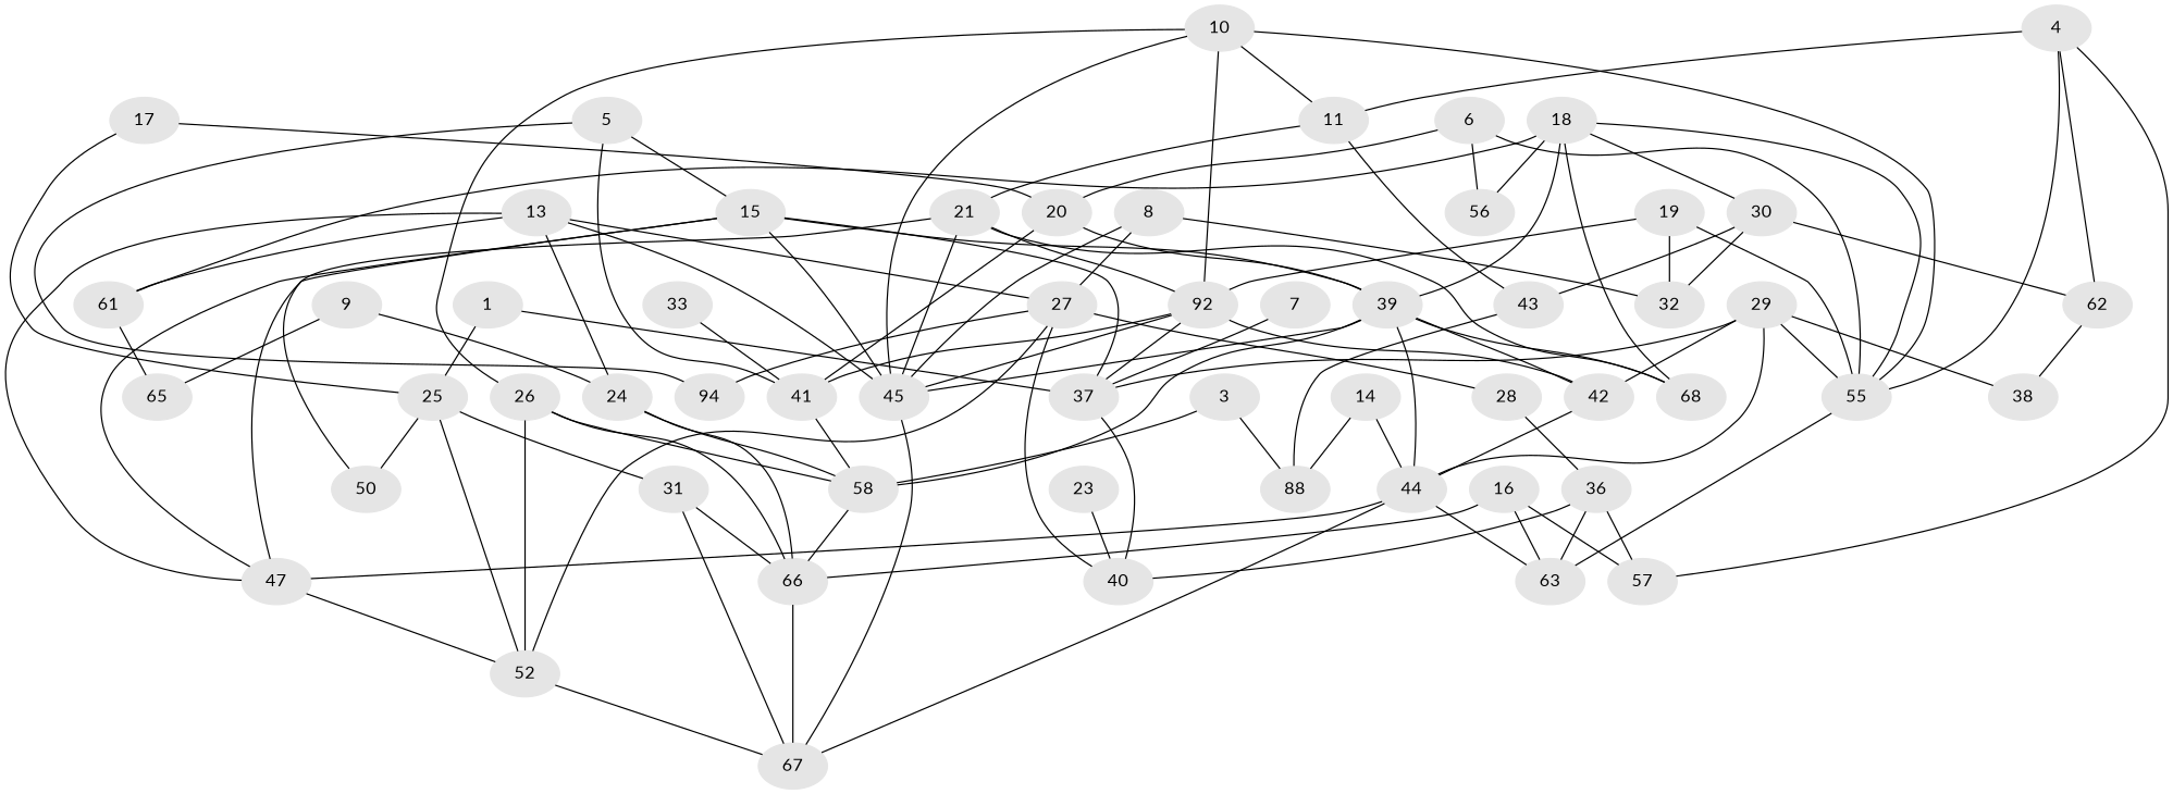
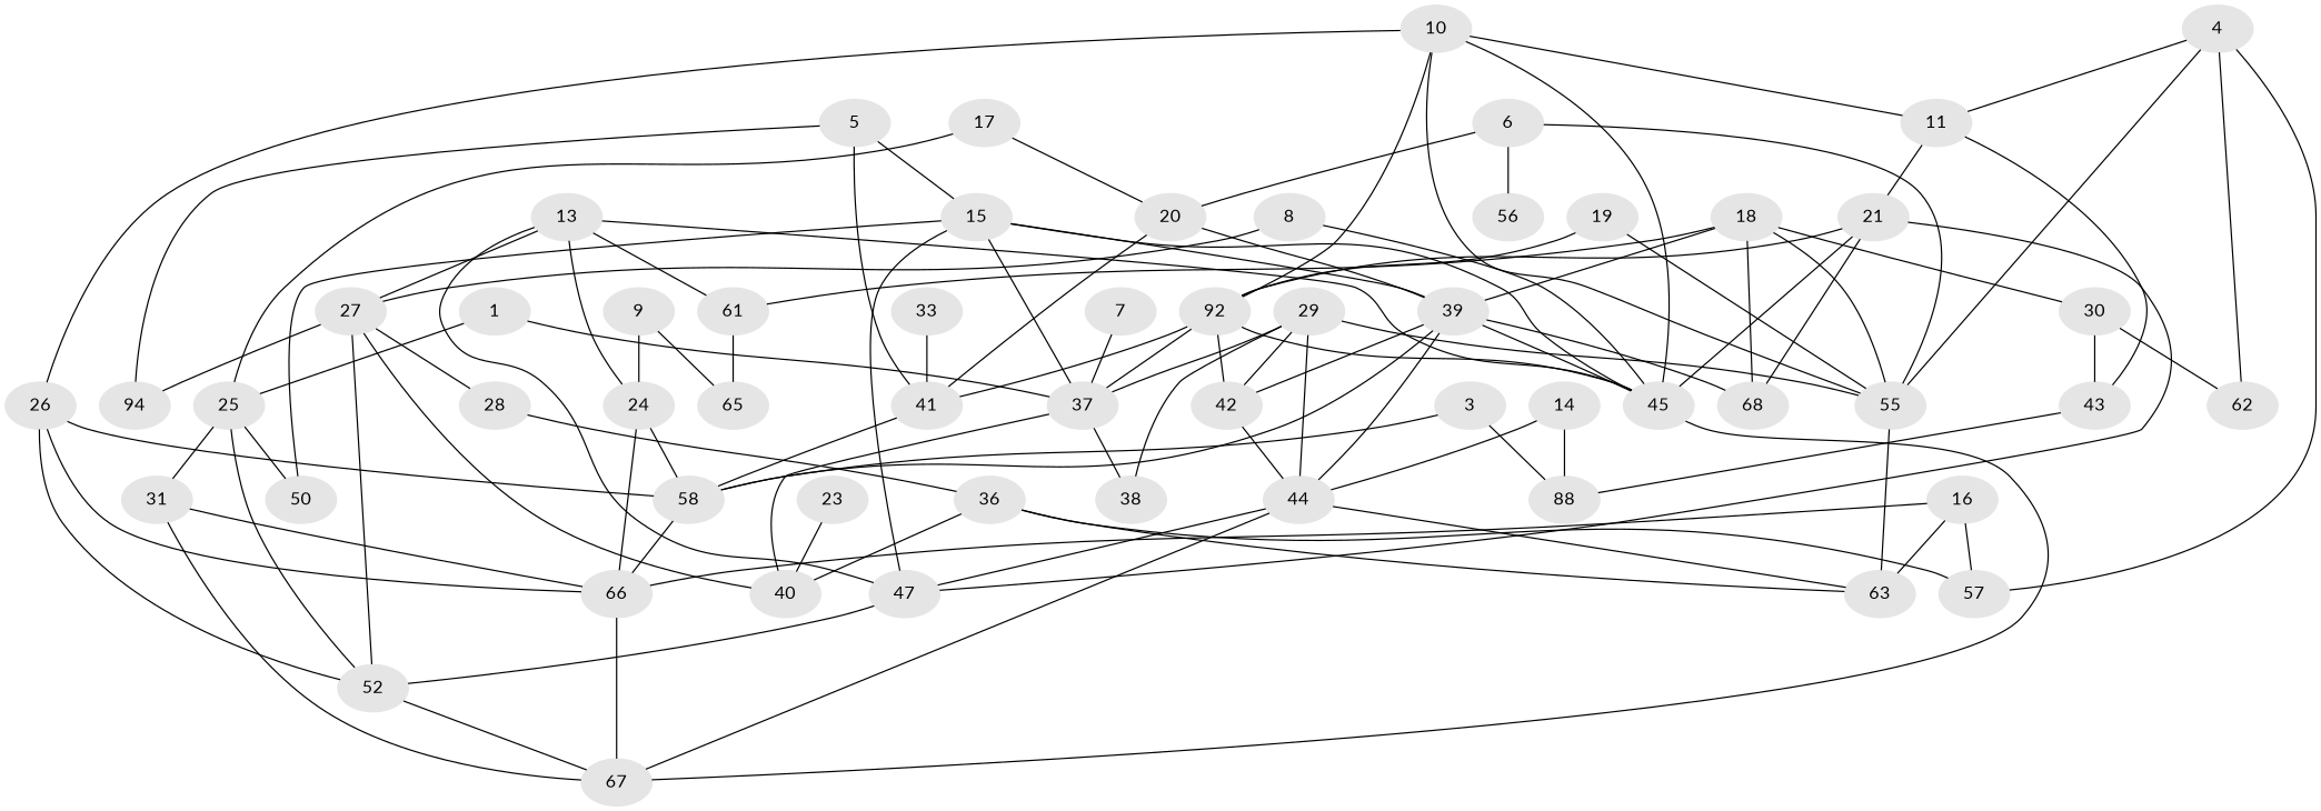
  graph {
    fontname=Lato
    node [color=gray90 fontname=Lato style=filled]
    edge [fontname=Lato weight=1.0]
    1
    25
    37
    52
    50
    31
    40
    38
    n9 [label=88]
    3
    58
    66
    4
    11
    55
    57
    62
    21
    43
    63
    5
    15
    41
    n24 [label=94]
    45
    47
    39
    6
    20
    56
    7
    8
    27
-   32
    28
    67
    9
    24
    65
    10
    n41 [label=92]
    26
    42
    68
    13
    61
    14
    44
    16
    17
    18
    30
    19
    23
    36
    29
    33
    1 -- 25
    1 -- 37
    25 -- 52
    25 -- 50
    25 -- 31
    37 -- 40
-   62 -- 38
+   37 -- 38
    52 -- 67
    31 -- 66
    31 -- 67
    3 -- n9
    3 -- 58
    58 -- 66
    66 -- 67
    4 -- 11
    4 -- 55
    4 -- 57
    4 -- 62
    11 -- 21
    11 -- 43
    55 -- 63 [weight=2.0]
    21 -- 45
    21 -- 47
    21 -- n41
    21 -- 68
    43 -- n9
    5 -- 15
    5 -- 41
    5 -- n24
    15 -- 37
    15 -- 50
    15 -- 45
    15 -- 47
    15 -- 39
    41 -- 58
    45 -- 67
    47 -- 52
    39 -- 58 [weight=2.0]
    39 -- 45
    39 -- 42
    39 -- 68
    39 -- 44
    6 -- 55
    6 -- 20
    6 -- 56
    20 -- 41
    20 -- 39
    7 -- 37
    8 -- 45
    8 -- 27
-   8 -- 32
    27 -- 52
    27 -- 40
    27 -- n24
    27 -- 28
    28 -- 36
    9 -- 24
    9 -- 65
    24 -- 58
    24 -- 66
    10 -- 11
    10 -- 55
    10 -- 45
    10 -- n41
    10 -- 26
    n41 -- 37
    n41 -- 41
    n41 -- 45
    n41 -- 42
    26 -- 52
    26 -- 58
    26 -- 66
    42 -- 44
    13 -- 45
    13 -- 47
    13 -- 27
    13 -- 24
    13 -- 61
    61 -- 65
    14 -- n9
    14 -- 44
    44 -- 63
    44 -- 47
    44 -- 67
    16 -- 66
    16 -- 57
    16 -- 63
    17 -- 25
    17 -- 20
    18 -- 55
    18 -- 39
-   18 -- 56 [weight=2.0]
    18 -- 68
    18 -- 61
    18 -- 30
    30 -- 62
    30 -- 43
-   30 -- 32
    19 -- 55
-   19 -- 32
    19 -- n41
    23 -- 40
    36 -- 40
    36 -- 57
    36 -- 63
    29 -- 37
    29 -- 38
    29 -- 55
    29 -- 42
    29 -- 44
    33 -- 41
  }
